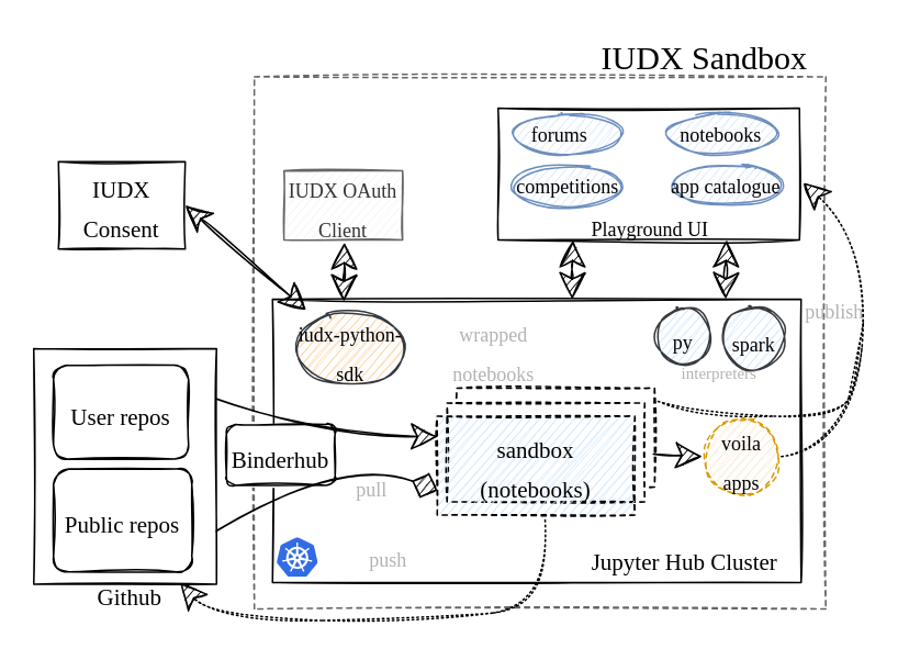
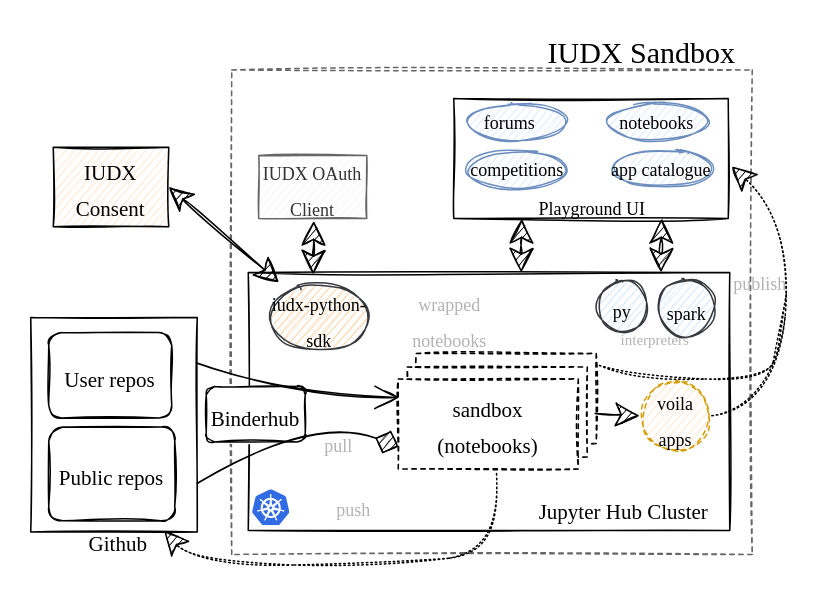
  <mxCell id="0" />
  <mxCell id="1" parent="0" />
  <mxCell id="2" value="" style="rounded=0;whiteSpace=wrap;html=1;sketch=1;hachureGap=4;pointerEvents=0;fontFamily=Architects Daughter;fontSource=https%3A%2F%2Ffonts.googleapis.com%2Fcss%3Ffamily%3DArchitects%2BDaughter;fontSize=20;dashed=1;opacity=60;" parent="1" vertex="1"><mxGeometry x="154" y="46" width="347" height="323" as="geometry" /></mxCell>
- <mxCell id="3" value="&lt;font style=&quot;font-size: 14px&quot;&gt;IUDX Consent&lt;/font&gt;" style="rounded=0;whiteSpace=wrap;html=1;sketch=1;hachureGap=4;pointerEvents=0;fontFamily=Architects Daughter;fontSource=https%3A%2F%2Ffonts.googleapis.com%2Fcss%3Ffamily%3DArchitects%2BDaughter;fontSize=20;" parent="1" vertex="1"><mxGeometry x="35" y="97.5" width="77" height="53" as="geometry" /></mxCell>
+ <mxCell id="3" value="&lt;font style=&quot;font-size: 14px&quot;&gt;IUDX Consent&lt;/font&gt;" style="rounded=0;whiteSpace=wrap;html=1;sketch=1;hachureGap=4;pointerEvents=0;fontFamily=Architects Daughter;fontSource=https%3A%2F%2Ffonts.googleapis.com%2Fcss%3Ffamily%3DArchitects%2BDaughter;fontSize=20;fillColor=#ffe6cc;" parent="1" vertex="1"><mxGeometry x="35" y="97.5" width="77" height="53" as="geometry" /></mxCell>
  <mxCell id="4" value="IUDX Sandbox" style="text;html=1;align=center;verticalAlign=middle;resizable=0;points=[];autosize=1;strokeColor=none;fillColor=none;dashed=1;sketch=1;hachureGap=4;pointerEvents=0;fontFamily=Architects Daughter;fontSource=https%3A%2F%2Ffonts.googleapis.com%2Fcss%3Ffamily%3DArchitects%2BDaughter;fontSize=20;opacity=60;" parent="1" vertex="1"><mxGeometry x="361" y="20" width="132" height="28" as="geometry" /></mxCell>
  <mxCell id="5" value="" style="group" parent="1" vertex="1" connectable="0"><mxGeometry x="96" y="181" width="395" height="204" as="geometry" /></mxCell>
  <mxCell id="6" value="" style="rounded=0;whiteSpace=wrap;html=1;sketch=1;hachureGap=4;pointerEvents=0;fontFamily=Architects Daughter;fontSource=https%3A%2F%2Ffonts.googleapis.com%2Fcss%3Ffamily%3DArchitects%2BDaughter;fontSize=20;" parent="5" vertex="1"><mxGeometry x="69" width="321" height="172" as="geometry" /></mxCell>
  <mxCell id="7" value="&lt;font style=&quot;font-size: 14px&quot;&gt;Jupyter Hub Cluster&lt;/font&gt;" style="text;html=1;align=center;verticalAlign=middle;resizable=0;points=[];autosize=1;strokeColor=none;fillColor=none;sketch=1;hachureGap=4;pointerEvents=0;fontFamily=Architects Daughter;fontSource=https%3A%2F%2Ffonts.googleapis.com%2Fcss%3Ffamily%3DArchitects%2BDaughter;fontSize=20;" parent="5" vertex="1"><mxGeometry x="247" y="142" width="143" height="30" as="geometry" /></mxCell>
  <mxCell id="8" value="" style="group" parent="5" vertex="1" connectable="0"><mxGeometry x="169" y="54" width="132" height="77" as="geometry" /></mxCell>
  <mxCell id="9" value="" style="rounded=0;whiteSpace=wrap;html=1;sketch=1;hachureGap=4;pointerEvents=0;fontFamily=Architects Daughter;fontSource=https%3A%2F%2Ffonts.googleapis.com%2Fcss%3Ffamily%3DArchitects%2BDaughter;fontSize=20;dashed=1;" parent="8" vertex="1"><mxGeometry x="12" width="120" height="60" as="geometry" /></mxCell>
  <mxCell id="10" value="" style="rounded=0;whiteSpace=wrap;html=1;sketch=1;hachureGap=4;pointerEvents=0;fontFamily=Architects Daughter;fontSource=https%3A%2F%2Ffonts.googleapis.com%2Fcss%3Ffamily%3DArchitects%2BDaughter;fontSize=20;dashed=1;" parent="8" vertex="1"><mxGeometry x="6" y="9" width="120" height="60" as="geometry" /></mxCell>
- <mxCell id="11" value="&lt;font style=&quot;font-size: 14px&quot;&gt;sandbox&lt;br&gt;(notebooks)&lt;/font&gt;" style="rounded=0;whiteSpace=wrap;html=1;sketch=1;hachureGap=4;pointerEvents=0;fontFamily=Architects Daughter;fontSource=https%3A%2F%2Ffonts.googleapis.com%2Fcss%3Ffamily%3DArchitects%2BDaughter;fontSize=20;dashed=1;fillColor=#cce5ff;" parent="8" vertex="1"><mxGeometry y="17" width="120" height="60" as="geometry" /></mxCell>
+ <mxCell id="11" value="&lt;font style=&quot;font-size: 14px&quot;&gt;sandbox&lt;br&gt;(notebooks)&lt;/font&gt;" style="rounded=0;whiteSpace=wrap;html=1;sketch=1;hachureGap=4;pointerEvents=0;fontFamily=Architects Daughter;fontSource=https%3A%2F%2Ffonts.googleapis.com%2Fcss%3Ffamily%3DArchitects%2BDaughter;fontSize=20;dashed=1;" parent="8" vertex="1"><mxGeometry y="17" width="120" height="60" as="geometry" /></mxCell>
  <mxCell id="12" value="&lt;span style=&quot;font-size: 12px ; line-height: 120%&quot;&gt;voila apps&lt;/span&gt;" style="ellipse;whiteSpace=wrap;html=1;aspect=fixed;sketch=1;hachureGap=4;pointerEvents=0;fontFamily=Architects Daughter;fontSource=https%3A%2F%2Ffonts.googleapis.com%2Fcss%3Ffamily%3DArchitects%2BDaughter;fontSize=20;fillColor=#ffe6cc;strokeColor=#d79b00;shadow=0;dashed=1;" parent="5" vertex="1"><mxGeometry x="330" y="71.5" width="48" height="48" as="geometry" /></mxCell>
  <mxCell id="13" value="&lt;span style=&quot;font-size: 12px&quot;&gt;spark&lt;/span&gt;" style="ellipse;whiteSpace=wrap;html=1;aspect=fixed;sketch=1;hachureGap=4;pointerEvents=0;fontFamily=Architects Daughter;fontSource=https%3A%2F%2Ffonts.googleapis.com%2Fcss%3Ffamily%3DArchitects%2BDaughter;fontSize=20;fillColor=#cce5ff;strokeColor=#36393d;" parent="5" vertex="1"><mxGeometry x="342" y="4" width="39" height="39" as="geometry" /></mxCell>
  <mxCell id="14" value="&lt;span style=&quot;font-size: 12px&quot;&gt;py&lt;/span&gt;" style="ellipse;whiteSpace=wrap;html=1;aspect=fixed;sketch=1;hachureGap=4;pointerEvents=0;fontFamily=Architects Daughter;fontSource=https%3A%2F%2Ffonts.googleapis.com%2Fcss%3Ffamily%3DArchitects%2BDaughter;fontSize=20;fillColor=#cce5ff;strokeColor=#36393d;" parent="5" vertex="1"><mxGeometry x="301" y="5" width="35" height="35" as="geometry" /></mxCell>
  <mxCell id="15" value="&lt;font style=&quot;font-size: 12px&quot;&gt;iudx-python-sdk&lt;/font&gt;" style="ellipse;whiteSpace=wrap;html=1;sketch=1;hachureGap=4;pointerEvents=0;fontFamily=Architects Daughter;fontSource=https%3A%2F%2Ffonts.googleapis.com%2Fcss%3Ffamily%3DArchitects%2BDaughter;fontSize=20;fillColor=#ffcc99;strokeColor=#36393d;" parent="5" vertex="1"><mxGeometry x="82" y="7.5" width="69" height="45" as="geometry" /></mxCell>
  <mxCell id="16" value="&lt;font style=&quot;font-size: 12px&quot; color=&quot;#b3b3b3&quot;&gt;wrapped &lt;br&gt;notebooks&lt;/font&gt;" style="text;html=1;align=center;verticalAlign=middle;resizable=0;points=[];autosize=1;strokeColor=none;fillColor=none;sketch=1;hachureGap=4;pointerEvents=0;fontFamily=Architects Daughter;fontSource=https%3A%2F%2Ffonts.googleapis.com%2Fcss%3Ffamily%3DArchitects%2BDaughter;fontSize=20;" parent="5" vertex="1"><mxGeometry x="169" y="1" width="68" height="58" as="geometry" /></mxCell>
  <mxCell id="17" value="&lt;font style=&quot;font-size: 10px&quot; color=&quot;#b3b3b3&quot;&gt;interpreters&lt;/font&gt;" style="text;html=1;align=center;verticalAlign=middle;resizable=0;points=[];autosize=1;strokeColor=none;fillColor=none;sketch=1;hachureGap=4;pointerEvents=0;fontFamily=Architects Daughter;fontSource=https%3A%2F%2Ffonts.googleapis.com%2Fcss%3Ffamily%3DArchitects%2BDaughter;fontSize=20;" parent="5" vertex="1"><mxGeometry x="306" y="25" width="68" height="31" as="geometry" /></mxCell>
  <mxCell id="18" value="" style="endArrow=none;startArrow=classic;html=1;rounded=0;sketch=1;hachureGap=4;fontFamily=Architects Daughter;fontSource=https%3A%2F%2Ffonts.googleapis.com%2Fcss%3Ffamily%3DArchitects%2BDaughter;fontSize=16;startSize=14;endSize=14;sourcePerimeterSpacing=8;targetPerimeterSpacing=8;edgeStyle=none;curved=1;exitX=0;exitY=0.5;exitDx=0;exitDy=0;entryX=0.994;entryY=0.667;entryDx=0;entryDy=0;entryPerimeter=0;strokeWidth=1;endFill=0;" parent="5" source="12" target="9" edge="1"><mxGeometry width="50" height="50" relative="1" as="geometry"><mxPoint x="160" y="251" as="sourcePoint" /><mxPoint x="210" y="201" as="targetPoint" /></mxGeometry></mxCell>
  <mxCell id="19" value="&lt;font style=&quot;font-size: 14px&quot;&gt;Binderhub&lt;/font&gt;" style="rounded=1;whiteSpace=wrap;html=1;sketch=1;hachureGap=4;pointerEvents=0;fontFamily=Architects Daughter;fontSource=https%3A%2F%2Ffonts.googleapis.com%2Fcss%3Ffamily%3DArchitects%2BDaughter;fontSize=20;" parent="5" vertex="1"><mxGeometry x="41" y="76" width="66" height="37" as="geometry" /></mxCell>
- <mxCell id="20" value="" style="endArrow=classic;html=1;rounded=0;sketch=1;hachureGap=4;fontFamily=Architects Daughter;fontSource=https%3A%2F%2Ffonts.googleapis.com%2Fcss%3Ffamily%3DArchitects%2BDaughter;fontSize=16;startSize=14;endSize=14;sourcePerimeterSpacing=8;targetPerimeterSpacing=8;edgeStyle=none;curved=1;entryX=0.004;entryY=0.206;entryDx=0;entryDy=0;entryPerimeter=0;exitX=1;exitY=0.25;exitDx=0;exitDy=0;" parent="5" source="26" target="11" edge="1"><mxGeometry width="50" height="50" relative="1" as="geometry"><mxPoint x="47" y="70" as="sourcePoint" /><mxPoint x="71" y="82.672" as="targetPoint" /><Array as="points"><mxPoint x="98" y="83" /></Array></mxGeometry></mxCell>
+ <mxCell id="20" value="" style="endArrow=open;html=1;rounded=0;sketch=1;hachureGap=4;fontFamily=Architects Daughter;fontSource=https%3A%2F%2Ffonts.googleapis.com%2Fcss%3Ffamily%3DArchitects%2BDaughter;fontSize=16;startSize=14;endSize=14;sourcePerimeterSpacing=8;targetPerimeterSpacing=8;edgeStyle=none;curved=1;entryX=0.004;entryY=0.206;entryDx=0;entryDy=0;entryPerimeter=0;exitX=1;exitY=0.25;exitDx=0;exitDy=0;" parent="5" source="26" target="11" edge="1"><mxGeometry width="50" height="50" relative="1" as="geometry"><mxPoint x="47" y="70" as="sourcePoint" /><mxPoint x="71" y="82.672" as="targetPoint" /><Array as="points"><mxPoint x="98" y="83" /></Array></mxGeometry></mxCell>
  <mxCell id="21" value="" style="endArrow=diamond;html=1;rounded=0;sketch=1;hachureGap=4;fontFamily=Architects Daughter;fontSource=https%3A%2F%2Ffonts.googleapis.com%2Fcss%3Ffamily%3DArchitects%2BDaughter;fontSize=16;startSize=14;endSize=14;sourcePerimeterSpacing=8;targetPerimeterSpacing=8;edgeStyle=none;curved=1;entryX=0;entryY=0.75;entryDx=0;entryDy=0;exitX=1;exitY=0.75;exitDx=0;exitDy=0;" parent="5" source="27" target="11" edge="1"><mxGeometry width="50" height="50" relative="1" as="geometry"><mxPoint x="-28" y="61.25" as="sourcePoint" /><mxPoint x="179.48" y="93.36" as="targetPoint" /><Array as="points"><mxPoint x="108" y="93" /></Array></mxGeometry></mxCell>
  <mxCell id="22" value="" style="sketch=0;aspect=fixed;html=1;points=[];align=center;image;fontSize=12;image=img/lib/mscae/Kubernetes.svg;hachureGap=4;pointerEvents=0;fontFamily=Architects Daughter;fontSource=https%3A%2F%2Ffonts.googleapis.com%2Fcss%3Ffamily%3DArchitects%2BDaughter;" parent="5" vertex="1"><mxGeometry x="72" y="145" width="25" height="24" as="geometry" /></mxCell>
  <mxCell id="23" value="" style="group" parent="5" vertex="1" connectable="0"><mxGeometry x="-76" y="30" width="111" height="174" as="geometry" /></mxCell>
  <mxCell id="24" value="&lt;font style=&quot;font-size: 14px&quot;&gt;Github&lt;/font&gt;" style="text;html=1;align=center;verticalAlign=middle;resizable=0;points=[];autosize=1;strokeColor=none;fillColor=none;sketch=1;hachureGap=4;pointerEvents=0;fontFamily=Architects Daughter;fontSource=https%3A%2F%2Ffonts.googleapis.com%2Fcss%3Ffamily%3DArchitects%2BDaughter;fontSize=20;" parent="23" vertex="1"><mxGeometry x="33" y="133" width="49" height="30" as="geometry" /></mxCell>
  <mxCell id="25" value="" style="rounded=0;whiteSpace=wrap;html=1;sketch=1;hachureGap=4;pointerEvents=0;fontFamily=Architects Daughter;fontSource=https%3A%2F%2Ffonts.googleapis.com%2Fcss%3Ffamily%3DArchitects%2BDaughter;fontSize=20;" parent="23" vertex="1"><mxGeometry width="111" height="143" as="geometry" /></mxCell>
  <mxCell id="26" value="&lt;font style=&quot;font-size: 14px&quot;&gt;User repos&lt;/font&gt;" style="rounded=1;whiteSpace=wrap;html=1;sketch=1;hachureGap=4;pointerEvents=0;fontFamily=Architects Daughter;fontSource=https%3A%2F%2Ffonts.googleapis.com%2Fcss%3Ffamily%3DArchitects%2BDaughter;fontSize=20;" parent="23" vertex="1"><mxGeometry x="12" y="10" width="82" height="57" as="geometry" /></mxCell>
  <mxCell id="27" value="&lt;font style=&quot;font-size: 14px&quot;&gt;Public repos&lt;/font&gt;" style="rounded=1;whiteSpace=wrap;html=1;sketch=1;hachureGap=4;pointerEvents=0;fontFamily=Architects Daughter;fontSource=https%3A%2F%2Ffonts.googleapis.com%2Fcss%3Ffamily%3DArchitects%2BDaughter;fontSize=20;" parent="23" vertex="1"><mxGeometry x="12" y="73" width="84" height="62.5" as="geometry" /></mxCell>
  <mxCell id="28" value="&lt;font style=&quot;font-size: 12px&quot; color=&quot;#b3b3b3&quot;&gt;push&lt;/font&gt;" style="text;html=1;align=center;verticalAlign=middle;resizable=0;points=[];autosize=1;strokeColor=none;fillColor=none;shadow=0;sketch=1;hachureGap=4;pointerEvents=0;fontFamily=Architects Daughter;fontSource=https%3A%2F%2Ffonts.googleapis.com%2Fcss%3Ffamily%3DArchitects%2BDaughter;fontSize=20;" parent="5" vertex="1"><mxGeometry x="121" y="139" width="35" height="31" as="geometry" /></mxCell>
  <mxCell id="29" value="&lt;font style=&quot;font-size: 12px&quot; color=&quot;#b3b3b3&quot;&gt;pull&lt;/font&gt;" style="text;html=1;align=center;verticalAlign=middle;resizable=0;points=[];autosize=1;strokeColor=none;fillColor=none;shadow=0;sketch=1;hachureGap=4;pointerEvents=0;fontFamily=Architects Daughter;fontSource=https%3A%2F%2Ffonts.googleapis.com%2Fcss%3Ffamily%3DArchitects%2BDaughter;fontSize=20;" parent="5" vertex="1"><mxGeometry x="115" y="96" width="27" height="31" as="geometry" /></mxCell>
  <mxCell id="30" value="&lt;font style=&quot;font-size: 12px&quot;&gt;IUDX OAuth Client&lt;/font&gt;" style="rounded=0;whiteSpace=wrap;html=1;sketch=1;hachureGap=4;pointerEvents=0;fontFamily=Architects Daughter;fontSource=https%3A%2F%2Ffonts.googleapis.com%2Fcss%3Ffamily%3DArchitects%2BDaughter;fontSize=20;fillColor=#f5f5f5;strokeColor=#666666;fontColor=#333333;" parent="1" vertex="1"><mxGeometry x="172" y="103" width="72" height="42" as="geometry" /></mxCell>
  <mxCell id="31" value="" style="endArrow=classic;startArrow=classic;html=1;rounded=0;sketch=1;hachureGap=4;fontFamily=Architects Daughter;fontSource=https%3A%2F%2Ffonts.googleapis.com%2Fcss%3Ffamily%3DArchitects%2BDaughter;fontSize=16;startSize=14;endSize=14;sourcePerimeterSpacing=8;targetPerimeterSpacing=8;strokeWidth=1;edgeStyle=none;curved=1;exitX=1;exitY=0.5;exitDx=0;exitDy=0;" parent="1" source="3" target="15" edge="1"><mxGeometry width="50" height="50" relative="1" as="geometry"><mxPoint x="130" y="130" as="sourcePoint" /><mxPoint x="42" y="-30" as="targetPoint" /></mxGeometry></mxCell>
  <mxCell id="32" value="" style="endArrow=classic;startArrow=classic;html=1;rounded=0;sketch=1;hachureGap=4;fontFamily=Architects Daughter;fontSource=https%3A%2F%2Ffonts.googleapis.com%2Fcss%3Ffamily%3DArchitects%2BDaughter;fontSize=16;startSize=14;endSize=14;sourcePerimeterSpacing=8;targetPerimeterSpacing=8;strokeWidth=1;edgeStyle=none;curved=1;entryX=0.51;entryY=1.037;entryDx=0;entryDy=0;exitX=0.135;exitY=0.008;exitDx=0;exitDy=0;entryPerimeter=0;exitPerimeter=0;" parent="1" source="6" target="30" edge="1"><mxGeometry width="50" height="50" relative="1" as="geometry"><mxPoint x="132" y="139.5" as="sourcePoint" /><mxPoint x="180" y="139.5" as="targetPoint" /></mxGeometry></mxCell>
  <mxCell id="33" value="" style="rounded=0;whiteSpace=wrap;html=1;sketch=1;hachureGap=4;pointerEvents=0;fontFamily=Architects Daughter;fontSource=https%3A%2F%2Ffonts.googleapis.com%2Fcss%3Ffamily%3DArchitects%2BDaughter;fontSize=20;" parent="1" vertex="1"><mxGeometry x="302" y="65" width="183" height="80" as="geometry" /></mxCell>
  <mxCell id="34" value="&lt;font style=&quot;font-size: 12px&quot;&gt;Playground UI&lt;/font&gt;" style="text;html=1;align=center;verticalAlign=middle;resizable=0;points=[];autosize=1;strokeColor=none;fillColor=none;sketch=1;hachureGap=4;pointerEvents=0;fontFamily=Architects Daughter;fontSource=https%3A%2F%2Ffonts.googleapis.com%2Fcss%3Ffamily%3DArchitects%2BDaughter;fontSize=20;" parent="1" vertex="1"><mxGeometry x="352" y="119.5" width="83" height="31" as="geometry" /></mxCell>
  <mxCell id="35" value="" style="endArrow=classic;startArrow=classic;html=1;rounded=0;sketch=1;hachureGap=4;fontFamily=Architects Daughter;fontSource=https%3A%2F%2Ffonts.googleapis.com%2Fcss%3Ffamily%3DArchitects%2BDaughter;fontSize=16;startSize=14;endSize=14;sourcePerimeterSpacing=8;targetPerimeterSpacing=8;strokeWidth=1;edgeStyle=none;curved=1;entryX=0.51;entryY=1.037;entryDx=0;entryDy=0;exitX=0.135;exitY=0.008;exitDx=0;exitDy=0;entryPerimeter=0;exitPerimeter=0;" parent="1" edge="1"><mxGeometry width="50" height="50" relative="1" as="geometry"><mxPoint x="347.005" y="180.996" as="sourcePoint" /><mxPoint x="347.39" y="145.174" as="targetPoint" /></mxGeometry></mxCell>
  <mxCell id="36" value="" style="endArrow=classic;startArrow=classic;html=1;rounded=0;sketch=1;hachureGap=4;fontFamily=Architects Daughter;fontSource=https%3A%2F%2Ffonts.googleapis.com%2Fcss%3Ffamily%3DArchitects%2BDaughter;fontSize=16;startSize=14;endSize=14;sourcePerimeterSpacing=8;targetPerimeterSpacing=8;strokeWidth=1;edgeStyle=none;curved=1;entryX=0.51;entryY=1.037;entryDx=0;entryDy=0;exitX=0.135;exitY=0.008;exitDx=0;exitDy=0;entryPerimeter=0;exitPerimeter=0;" parent="1" edge="1"><mxGeometry width="50" height="50" relative="1" as="geometry"><mxPoint x="440.215" y="180.996" as="sourcePoint" /><mxPoint x="440.6" y="145.174" as="targetPoint" /></mxGeometry></mxCell>
  <mxCell id="37" value="" style="endArrow=classic;html=1;rounded=0;sketch=1;hachureGap=4;fontFamily=Architects Daughter;fontSource=https%3A%2F%2Ffonts.googleapis.com%2Fcss%3Ffamily%3DArchitects%2BDaughter;fontSize=16;startSize=14;endSize=14;sourcePerimeterSpacing=8;targetPerimeterSpacing=8;strokeWidth=1;edgeStyle=none;curved=1;exitX=1;exitY=0.5;exitDx=0;exitDy=0;entryX=1.013;entryY=0.565;entryDx=0;entryDy=0;dashed=1;dashPattern=1 2;entryPerimeter=0;" parent="1" source="12" target="33" edge="1"><mxGeometry width="50" height="50" relative="1" as="geometry"><mxPoint x="527" y="337" as="sourcePoint" /><mxPoint x="577" y="287" as="targetPoint" /><Array as="points"><mxPoint x="516" y="269" /><mxPoint x="530" y="150" /></Array></mxGeometry></mxCell>
  <mxCell id="38" value="" style="endArrow=none;html=1;rounded=0;sketch=1;hachureGap=4;fontFamily=Architects Daughter;fontSource=https%3A%2F%2Ffonts.googleapis.com%2Fcss%3Ffamily%3DArchitects%2BDaughter;fontSize=16;startSize=14;endSize=14;sourcePerimeterSpacing=8;targetPerimeterSpacing=8;strokeWidth=1;edgeStyle=none;curved=1;exitX=1.018;exitY=0.133;exitDx=0;exitDy=0;exitPerimeter=0;dashed=1;dashPattern=1 2;" parent="1" source="9" edge="1"><mxGeometry width="50" height="50" relative="1" as="geometry"><mxPoint x="591" y="307" as="sourcePoint" /><mxPoint x="524" y="194" as="targetPoint" /><Array as="points"><mxPoint x="428" y="252" /><mxPoint x="511" y="252" /><mxPoint x="519" y="229" /></Array></mxGeometry></mxCell>
  <mxCell id="39" value="&lt;font style=&quot;font-size: 12px&quot; color=&quot;#b3b3b3&quot;&gt;publish&lt;/font&gt;" style="text;html=1;align=center;verticalAlign=middle;resizable=0;points=[];autosize=1;strokeColor=none;fillColor=none;sketch=1;hachureGap=4;pointerEvents=0;fontFamily=Architects Daughter;fontSource=https%3A%2F%2Ffonts.googleapis.com%2Fcss%3Ffamily%3DArchitects%2BDaughter;fontSize=20;" parent="1" vertex="1"><mxGeometry x="483" y="169" width="45" height="31" as="geometry" /></mxCell>
  <mxCell id="40" value="" style="endArrow=classic;html=1;rounded=0;sketch=1;hachureGap=4;fontFamily=Architects Daughter;fontSource=https%3A%2F%2Ffonts.googleapis.com%2Fcss%3Ffamily%3DArchitects%2BDaughter;fontSize=16;startSize=14;endSize=14;sourcePerimeterSpacing=8;targetPerimeterSpacing=8;strokeWidth=1;edgeStyle=none;curved=1;exitX=0.546;exitY=1.05;exitDx=0;exitDy=0;entryX=1;entryY=0.25;entryDx=0;entryDy=0;dashed=1;dashPattern=1 2;exitPerimeter=0;" parent="1" source="11" edge="1"><mxGeometry width="50" height="50" relative="1" as="geometry"><mxPoint x="98" y="520.5" as="sourcePoint" /><mxPoint x="109" y="353" as="targetPoint" /><Array as="points"><mxPoint x="336" y="367" /><mxPoint x="261" y="376" /><mxPoint x="129" y="376" /></Array></mxGeometry></mxCell>
  <mxCell id="41" value="" style="group" parent="1" vertex="1" connectable="0"><mxGeometry x="309" y="62" width="70" height="31" as="geometry" /></mxCell>
  <mxCell id="42" value="" style="ellipse;whiteSpace=wrap;html=1;sketch=1;hachureGap=4;pointerEvents=0;fontFamily=Architects Daughter;fontSource=https%3A%2F%2Ffonts.googleapis.com%2Fcss%3Ffamily%3DArchitects%2BDaughter;fontSize=20;fillColor=#dae8fc;strokeColor=#6c8ebf;" parent="41" vertex="1"><mxGeometry y="6" width="70" height="25" as="geometry" /></mxCell>
  <mxCell id="43" value="&lt;span style=&quot;font-size: 12px&quot;&gt;forums&lt;/span&gt;" style="text;html=1;align=center;verticalAlign=middle;resizable=0;points=[];autosize=1;strokeColor=none;fillColor=none;shadow=0;sketch=1;hachureGap=4;pointerEvents=0;fontFamily=Architects Daughter;fontSource=https%3A%2F%2Ffonts.googleapis.com%2Fcss%3Ffamily%3DArchitects%2BDaughter;fontSize=20;" parent="41" vertex="1"><mxGeometry x="4" width="52" height="31" as="geometry" /></mxCell>
  <mxCell id="44" value="" style="group" parent="1" vertex="1" connectable="0"><mxGeometry x="397" y="93" width="86" height="31" as="geometry" /></mxCell>
  <mxCell id="45" value="" style="ellipse;whiteSpace=wrap;html=1;sketch=1;hachureGap=4;pointerEvents=0;fontFamily=Architects Daughter;fontSource=https%3A%2F%2Ffonts.googleapis.com%2Fcss%3Ffamily%3DArchitects%2BDaughter;fontSize=20;fillColor=#dae8fc;strokeColor=#6c8ebf;" parent="44" vertex="1"><mxGeometry x="9" y="6" width="70" height="25" as="geometry" /></mxCell>
  <mxCell id="46" value="&lt;span style=&quot;font-size: 12px&quot;&gt;app catalogue&lt;/span&gt;" style="text;html=1;align=center;verticalAlign=middle;resizable=0;points=[];autosize=1;strokeColor=none;fillColor=none;shadow=0;sketch=1;hachureGap=4;pointerEvents=0;fontFamily=Architects Daughter;fontSource=https%3A%2F%2Ffonts.googleapis.com%2Fcss%3Ffamily%3DArchitects%2BDaughter;fontSize=20;" parent="44" vertex="1"><mxGeometry width="86" height="31" as="geometry" /></mxCell>
  <mxCell id="47" value="" style="group" parent="1" vertex="1" connectable="0"><mxGeometry x="403" y="62" width="70" height="31" as="geometry" /></mxCell>
  <mxCell id="48" value="" style="ellipse;whiteSpace=wrap;html=1;sketch=1;hachureGap=4;pointerEvents=0;fontFamily=Architects Daughter;fontSource=https%3A%2F%2Ffonts.googleapis.com%2Fcss%3Ffamily%3DArchitects%2BDaughter;fontSize=20;fillColor=#dae8fc;strokeColor=#6c8ebf;" parent="47" vertex="1"><mxGeometry y="6" width="70" height="25" as="geometry" /></mxCell>
  <mxCell id="49" value="&lt;span style=&quot;font-size: 12px&quot;&gt;notebooks&lt;/span&gt;" style="text;html=1;align=center;verticalAlign=middle;resizable=0;points=[];autosize=1;strokeColor=none;fillColor=none;shadow=0;sketch=1;hachureGap=4;pointerEvents=0;fontFamily=Architects Daughter;fontSource=https%3A%2F%2Ffonts.googleapis.com%2Fcss%3Ffamily%3DArchitects%2BDaughter;fontSize=20;" parent="47" vertex="1"><mxGeometry width="68" height="31" as="geometry" /></mxCell>
  <mxCell id="50" value="" style="group" parent="1" vertex="1" connectable="0"><mxGeometry x="304.5" y="93" width="79" height="32" as="geometry" /></mxCell>
  <mxCell id="51" value="" style="ellipse;whiteSpace=wrap;html=1;sketch=1;hachureGap=4;pointerEvents=0;fontFamily=Architects Daughter;fontSource=https%3A%2F%2Ffonts.googleapis.com%2Fcss%3Ffamily%3DArchitects%2BDaughter;fontSize=20;fillColor=#dae8fc;strokeColor=#6c8ebf;" parent="50" vertex="1"><mxGeometry x="4.5" y="7" width="70" height="25" as="geometry" /></mxCell>
  <mxCell id="52" value="&lt;font style=&quot;font-size: 12px&quot;&gt;competitions&lt;br&gt;&lt;/font&gt;" style="text;html=1;align=center;verticalAlign=middle;resizable=0;points=[];autosize=1;strokeColor=none;fillColor=none;sketch=1;hachureGap=4;pointerEvents=0;fontFamily=Architects Daughter;fontSource=https%3A%2F%2Ffonts.googleapis.com%2Fcss%3Ffamily%3DArchitects%2BDaughter;fontSize=20;" parent="50" vertex="1"><mxGeometry width="79" height="31" as="geometry" /></mxCell>
